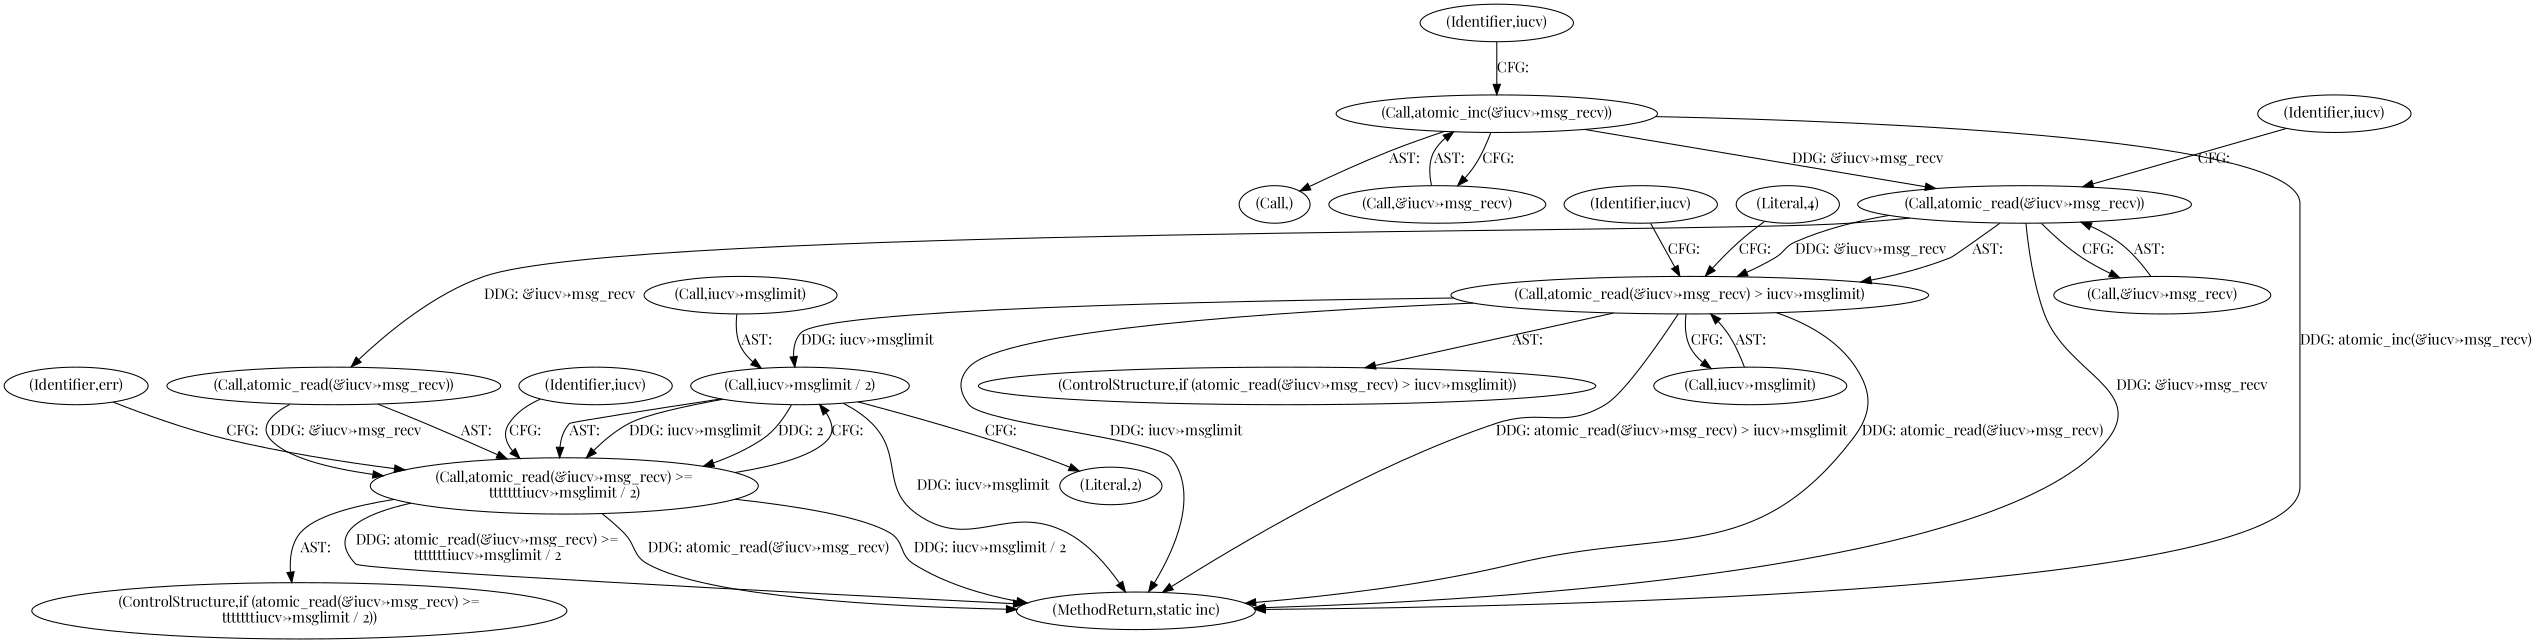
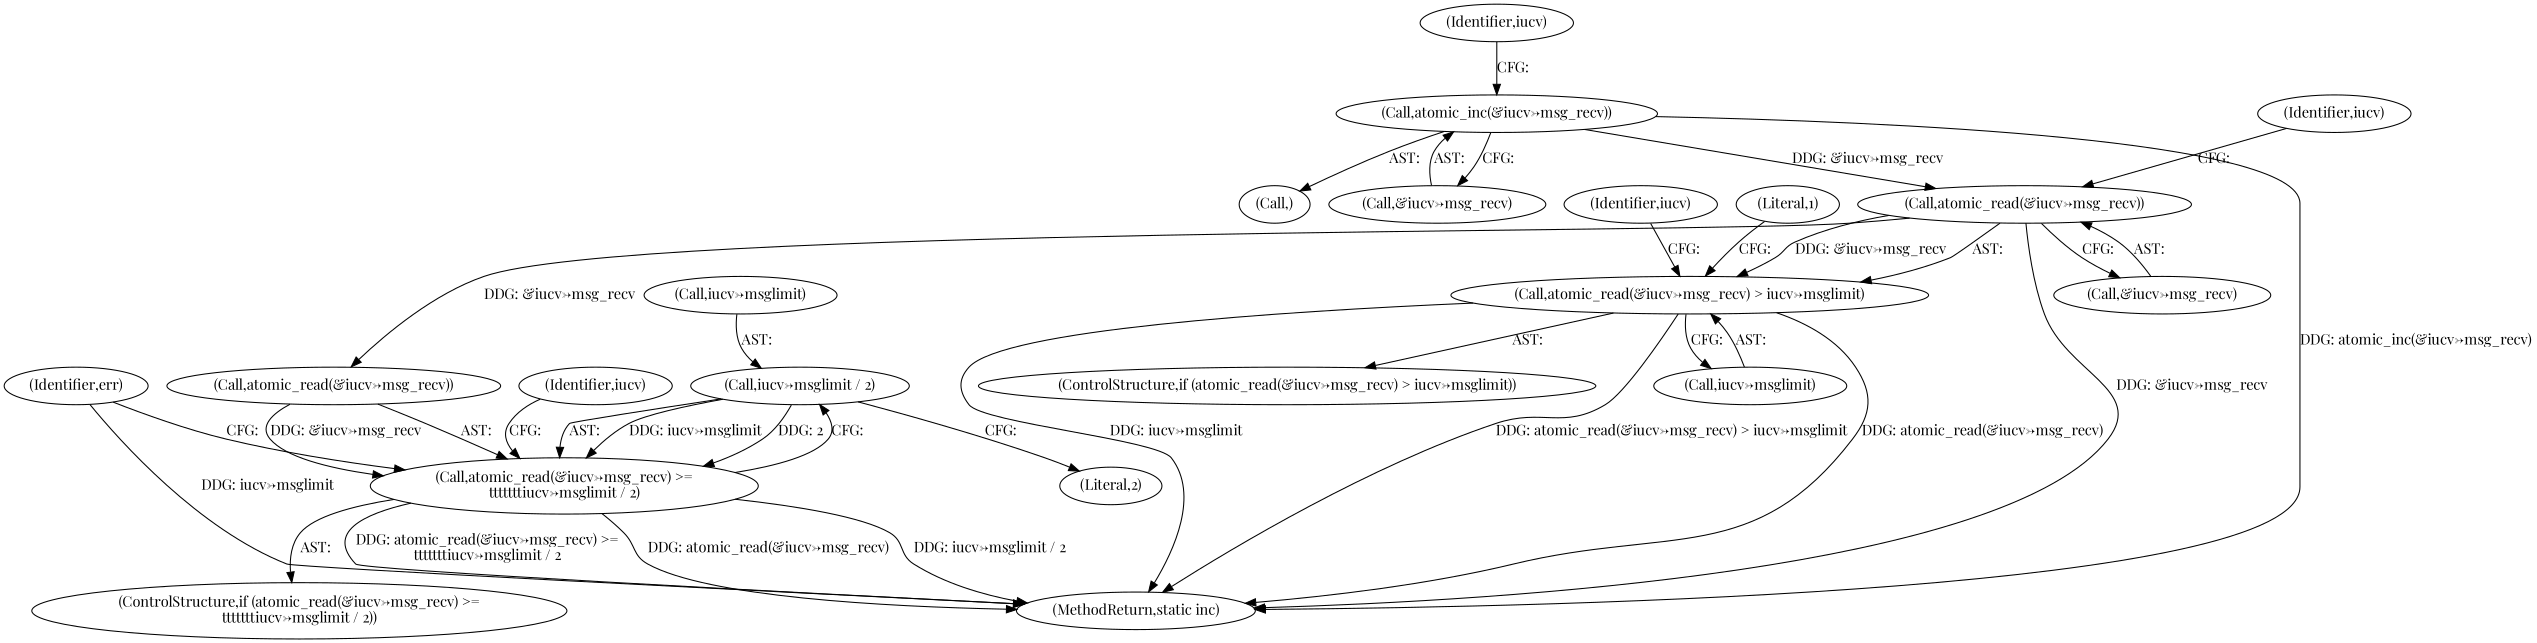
  digraph {
    fontname="Playfair Display"
    node [fontname="Playfair Display"]
    edge [fontname="Playfair Display"]
    n1 [label="(Call,iucv->msglimit / 2)"]
    n2 [label="(Call,atomic_read(&iucv->msg_recv) >=\n\t\t\t\t\t\t\tiucv->msglimit / 2)"]
    n3 [label="(MethodReturn,static inc)"]
    n4 [label="(Literal,2)"]
    n5 [label="(ControlStructure,if (atomic_read(&iucv->msg_recv) >=\n\t\t\t\t\t\t\tiucv->msglimit / 2))"]
    n6 [label="(Call,atomic_read(&iucv->msg_recv) > iucv->msglimit)"]
    n7 [label="(Call,iucv->msglimit)"]
    n8 [label="(ControlStructure,if (atomic_read(&iucv->msg_recv) > iucv->msglimit))"]
    n9 [label="(Call,atomic_read(&iucv->msg_recv))"]
    n10 [label="(Call,atomic_read(&iucv->msg_recv))"]
    n11 [label="(Call,&iucv->msg_recv)"]
    n12 [label="(Call,atomic_inc(&iucv->msg_recv))"]
    n13 [label="(Call,&iucv->msg_recv)"]
    n14 [label="(Call,)"]
    n15 [label="(Identifier,iucv)"]
    n16 [label="(Identifier,iucv)"]
    n17 [label="(Identifier,iucv)"]
    n18 [label="(Identifier,iucv)"]
-   n19 [label="(Literal,4)"]
+   n19 [label="(Literal,1)"]
    n20 [label="(Call,iucv->msglimit)"]
    n21 [label="(Identifier,err)"]
    n1 -> n2 [label="AST: "]
    n1 -> n2 [label="DDG: iucv->msglimit"]
    n1 -> n2 [label="DDG: 2"]
-   n1 -> n3 [label="DDG: iucv->msglimit"]
+   n21 -> n3 [label="DDG: iucv->msglimit"]
    n1 -> n4 [label="CFG: "]
    n2 -> n1 [label="CFG: "]
    n2 -> n3 [label="DDG: atomic_read(&iucv->msg_recv)"]
    n2 -> n3 [label="DDG: iucv->msglimit / 2"]
    n2 -> n3 [label="DDG: atomic_read(&iucv->msg_recv) >=\n\t\t\t\t\t\t\tiucv->msglimit / 2"]
    n2 -> n5 [label="AST: "]
-   n6 -> n1 [label="DDG: iucv->msglimit"]
    n6 -> n3 [label="DDG: atomic_read(&iucv->msg_recv)"]
    n6 -> n3 [label="DDG: iucv->msglimit"]
    n6 -> n3 [label="DDG: atomic_read(&iucv->msg_recv) > iucv->msglimit"]
    n6 -> n7 [label="CFG: "]
    n6 -> n8 [label="AST: "]
    n7 -> n6 [label="AST: "]
    n9 -> n3 [label="DDG: &iucv->msg_recv"]
    n9 -> n6 [label="AST: "]
    n9 -> n6 [label="DDG: &iucv->msg_recv"]
    n9 -> n10 [label="DDG: &iucv->msg_recv"]
    n9 -> n11 [label="CFG: "]
    n10 -> n2 [label="AST: "]
    n10 -> n2 [label="DDG: &iucv->msg_recv"]
    n11 -> n9 [label="AST: "]
    n12 -> n3 [label="DDG: atomic_inc(&iucv->msg_recv)"]
    n12 -> n9 [label="DDG: &iucv->msg_recv"]
    n12 -> n13 [label="CFG: "]
    n12 -> n14 [label="AST: "]
    n13 -> n12 [label="AST: "]
    n15 -> n6 [label="CFG: "]
    n16 -> n2 [label="CFG: "]
    n17 -> n12 [label="CFG: "]
    n18 -> n9 [label="CFG: "]
    n19 -> n6 [label="CFG: "]
    n20 -> n1 [label="AST: "]
    n21 -> n2 [label="CFG: "]
  }
